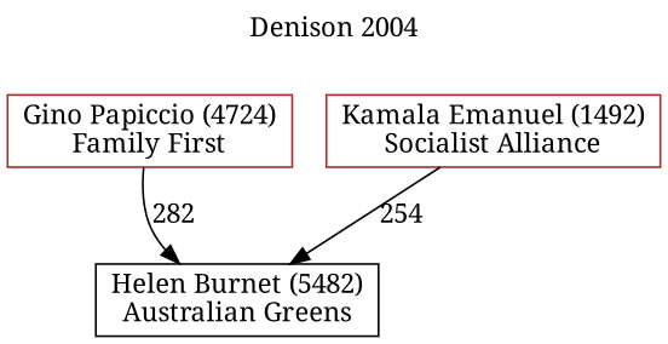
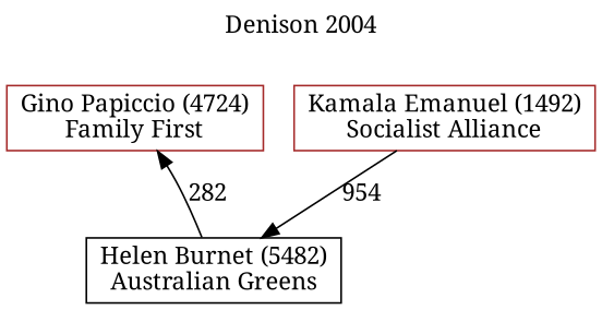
  digraph {
    fontname="Noto Serif"
    label="Denison 2004"
    labelloc=t
    mclimit=10
    node [color=brown fontname="Noto Serif" shape=box]
    edge [fontname="Noto Serif"]
    n1 [label="Gino Papiccio (4724)\nFamily First"]
    n2 [color=black label="Helen Burnet (5482)\nAustralian Greens"]
    n3 [label="Kamala Emanuel (1492)\nSocialist Alliance"]
-   n1 -> n2 [label=282]
-   n3 -> n2 [label=254]
+   n2 -> n1 [label=282]
+   n3 -> n2 [label=954]
  }
